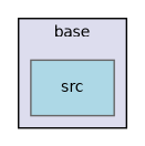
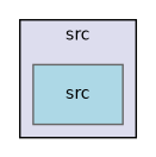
  digraph {
    compound=true
    rankdir=LR
    n1 [fillcolor=lightblue fontname=Helvetica fontsize=10 label=src pencolor=black shape=box style=filled color=gray40]
    subgraph cluster_1 {
      bgcolor="#ddddee"
      fontname=Helvetica
      fontsize=10
-     label=base
+     label=src
      pencolor=black
      n1
    }
  }
